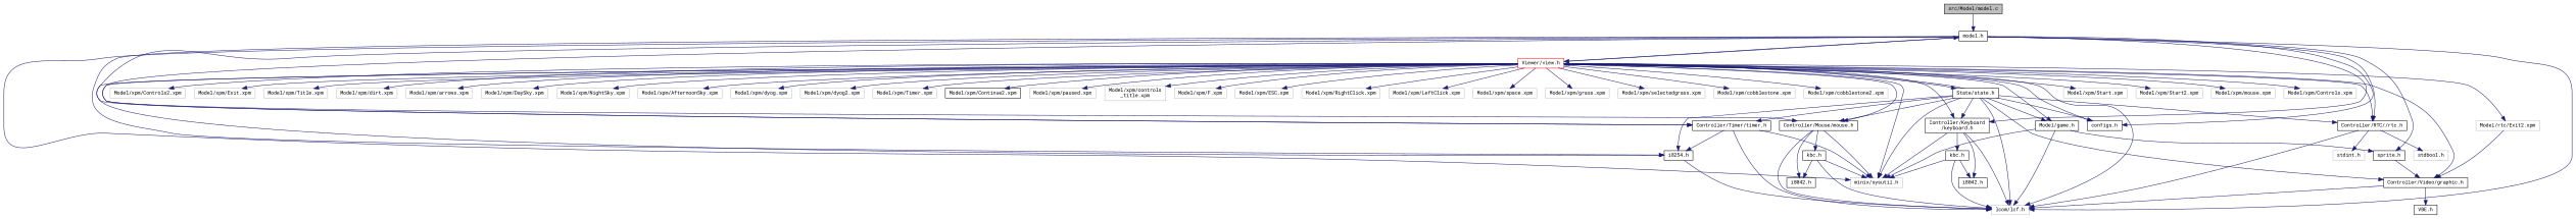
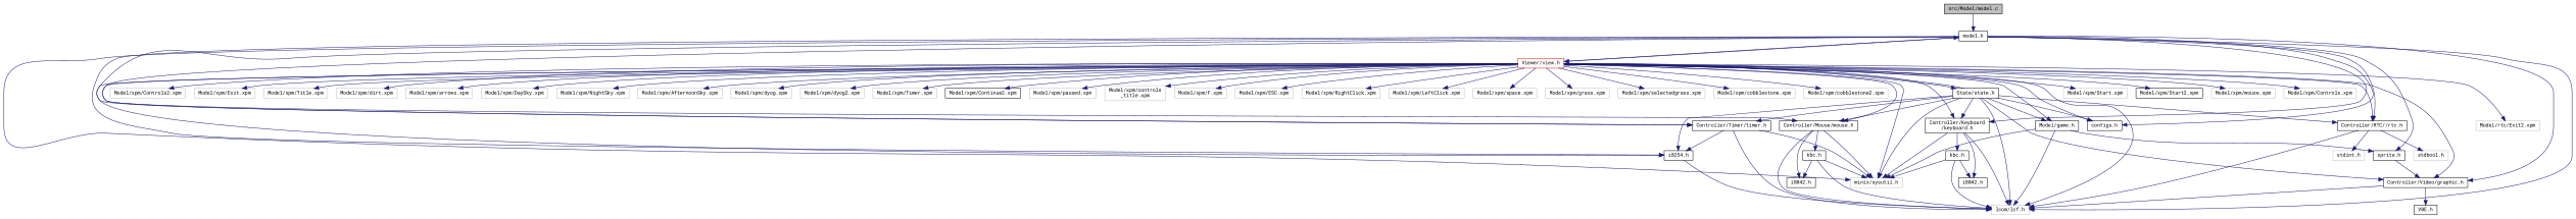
  digraph {
    fontname="Roboto Mono"
    node [color=grey75 fillcolor=white fontname="Roboto Mono" fontsize=10 shape=record style=filled]
    edge [color=midnightblue fontname="Roboto Mono" fontsize=10 labelfontname=Helvetica labelfontsize=10 style=solid]
    n1 [color=black fillcolor=grey75 fontcolor=black height=0.2 label="src/Model/model.c" width=0.4]
    n2 [color=black height=0.2 label="model.h" width=0.4]
    n3 [height=0.2 label="minix/sysutil.h" width=0.4]
    n4 [height=0.2 label="lcom/lcf.h" width=0.4]
    n5 [color=black height=0.2 label="Controller/Timer/timer.h" width=0.4]
    n6 [color=black height=0.2 label="i8254.h" width=0.4]
    n7 [color=black height=0.2 label="Controller/Video/graphic.h" width=0.4]
    n8 [color=black height=0.2 label="Controller/Keyboard\l/keyboard.h" width=0.4]
    n9 [color=black height=0.2 label="Controller/Mouse/mouse.h" width=0.4]
    n10 [color=black height=0.2 label="Controller/RTC//rtc.h" width=0.4]
    n11 [color=black height=0.2 label="configs.h" width=0.4]
    n12 [color=black height=0.2 label="sprite.h" width=0.4]
    n13 [color=red height=0.2 label="Viewer/view.h" width=0.4]
    n14 [color=black height=0.2 label="VBE.h" width=0.4]
    n15 [color=black height=0.2 label="i8042.h" width=0.4]
    n16 [color=black height=0.2 label="kbc.h" width=0.4]
    n17 [color=black height=0.2 label="i8042.h" width=0.4]
    n18 [color=black height=0.2 label="kbc.h" width=0.4]
    n19 [height=0.2 label="stdbool.h" width=0.4]
    n20 [height=0.2 label="stdint.h" width=0.4]
    n21 [color=black height=0.2 label="Model/game.h" width=0.4]
    n22 [color=black height=0.2 label="State/state.h" width=0.4]
    n23 [height=0.2 label="Model/xpm/Start.xpm" width=0.4]
-   n24 [height=0.2 label="Model/xpm/Start2.xpm" width=0.4]
+   n24 [color=black height=0.2 label="Model/xpm/Start2.xpm" width=0.4]
    n25 [height=0.2 label="Model/xpm/mouse.xpm" width=0.4]
    n26 [height=0.2 label="Model/xpm/Controls.xpm" width=0.4]
    n27 [height=0.2 label="Model/xpm/Controls2.xpm" width=0.4]
    n28 [height=0.2 label="Model/xpm/Exit.xpm" width=0.4]
    n29 [height=0.2 label="Model/rtc/Exit2.xpm" width=0.4]
    n30 [height=0.2 label="Model/xpm/Title.xpm" width=0.4]
    n31 [height=0.2 label="Model/xpm/dirt.xpm" width=0.4]
    n32 [height=0.2 label="Model/xpm/arrows.xpm" width=0.4]
    n33 [height=0.2 label="Model/xpm/DaySky.xpm" width=0.4]
    n34 [height=0.2 label="Model/xpm/NightSky.xpm" width=0.4]
    n35 [height=0.2 label="Model/xpm/AfternoonSky.xpm" width=0.4]
    n36 [height=0.2 label="Model/xpm/dyog.xpm" width=0.4]
    n37 [height=0.2 label="Model/xpm/dyog2.xpm" width=0.4]
    n38 [height=0.2 label="Model/xpm/Timer.xpm" width=0.4]
    n39 [color=black height=0.2 label="Model/xpm/Continue2.xpm" width=0.4]
    n40 [height=0.2 label="Model/xpm/paused.xpm" width=0.4]
    n41 [height=0.2 label="Model/xpm/controls\l_title.xpm" width=0.4]
    n42 [height=0.2 label="Model/xpm/F.xpm" width=0.4]
    n43 [height=0.2 label="Model/xpm/ESC.xpm" width=0.4]
    n44 [height=0.2 label="Model/xpm/RightClick.xpm" width=0.4]
    n45 [height=0.2 label="Model/xpm/LeftClick.xpm" width=0.4]
    n46 [height=0.2 label="Model/xpm/space.xpm" width=0.4]
    n47 [height=0.2 label="Model/xpm/grass.xpm" width=0.4]
    n48 [height=0.2 label="Model/xpm/selectedgrass.xpm" width=0.4]
    n49 [height=0.2 label="Model/xpm/cobblestone.xpm" width=0.4]
    n50 [height=0.2 label="Model/xpm/cobblestone2.xpm" width=0.4]
    n1 -> n2
    n2 -> n3
    n2 -> n4
    n2 -> n5
    n2 -> n6
-   n29 -> n7
+   n2 -> n7
    n2 -> n8
    n2 -> n9
    n2 -> n10
    n2 -> n11
    n2 -> n12
    n2 -> n13
    n5 -> n3
    n5 -> n4
    n5 -> n6
    n6 -> n4
    n7 -> n4
    n7 -> n14
    n8 -> n3
    n8 -> n4
    n8 -> n15
    n8 -> n16
    n9 -> n3
    n9 -> n4
    n9 -> n17
    n9 -> n18
    n10 -> n4
    n10 -> n19
    n10 -> n20
    n12 -> n7
    n13 -> n2
    n13 -> n3
    n13 -> n4
    n13 -> n5
    n13 -> n6
    n13 -> n7
    n13 -> n8
    n13 -> n9
    n13 -> n10
    n13 -> n11
    n13 -> n21
    n13 -> n22
    n13 -> n23
    n13 -> n24
    n13 -> n25
    n13 -> n26
    n13 -> n27
    n13 -> n28
    n13 -> n29
    n13 -> n30
    n13 -> n31
    n13 -> n32
    n13 -> n33
    n13 -> n34
    n13 -> n35
    n13 -> n36
    n13 -> n37
    n13 -> n38
    n13 -> n39
    n13 -> n40
    n13 -> n41
    n13 -> n42
    n13 -> n43
    n13 -> n44
    n13 -> n45
    n13 -> n46
    n13 -> n47
    n13 -> n48
    n13 -> n49
    n13 -> n50
    n16 -> n3
    n16 -> n4
    n16 -> n15
    n18 -> n3
    n18 -> n4
    n18 -> n17
    n21 -> n3
    n21 -> n4
    n21 -> n12
    n22 -> n3
    n22 -> n4
    n22 -> n5
    n22 -> n6
    n22 -> n7
    n22 -> n8
    n22 -> n9
    n22 -> n10
    n22 -> n11
    n22 -> n13
    n22 -> n21
  }
